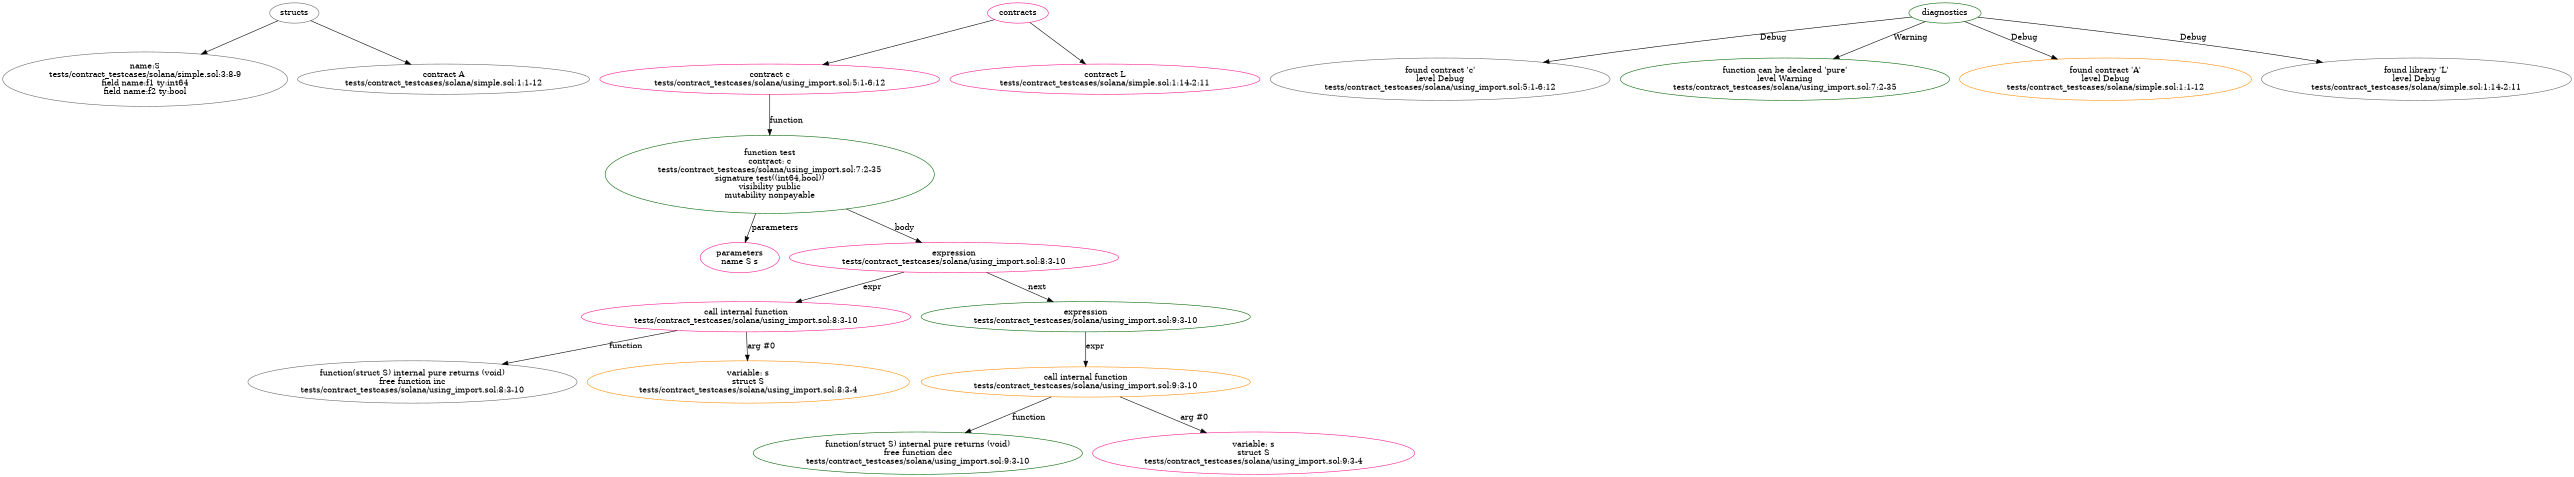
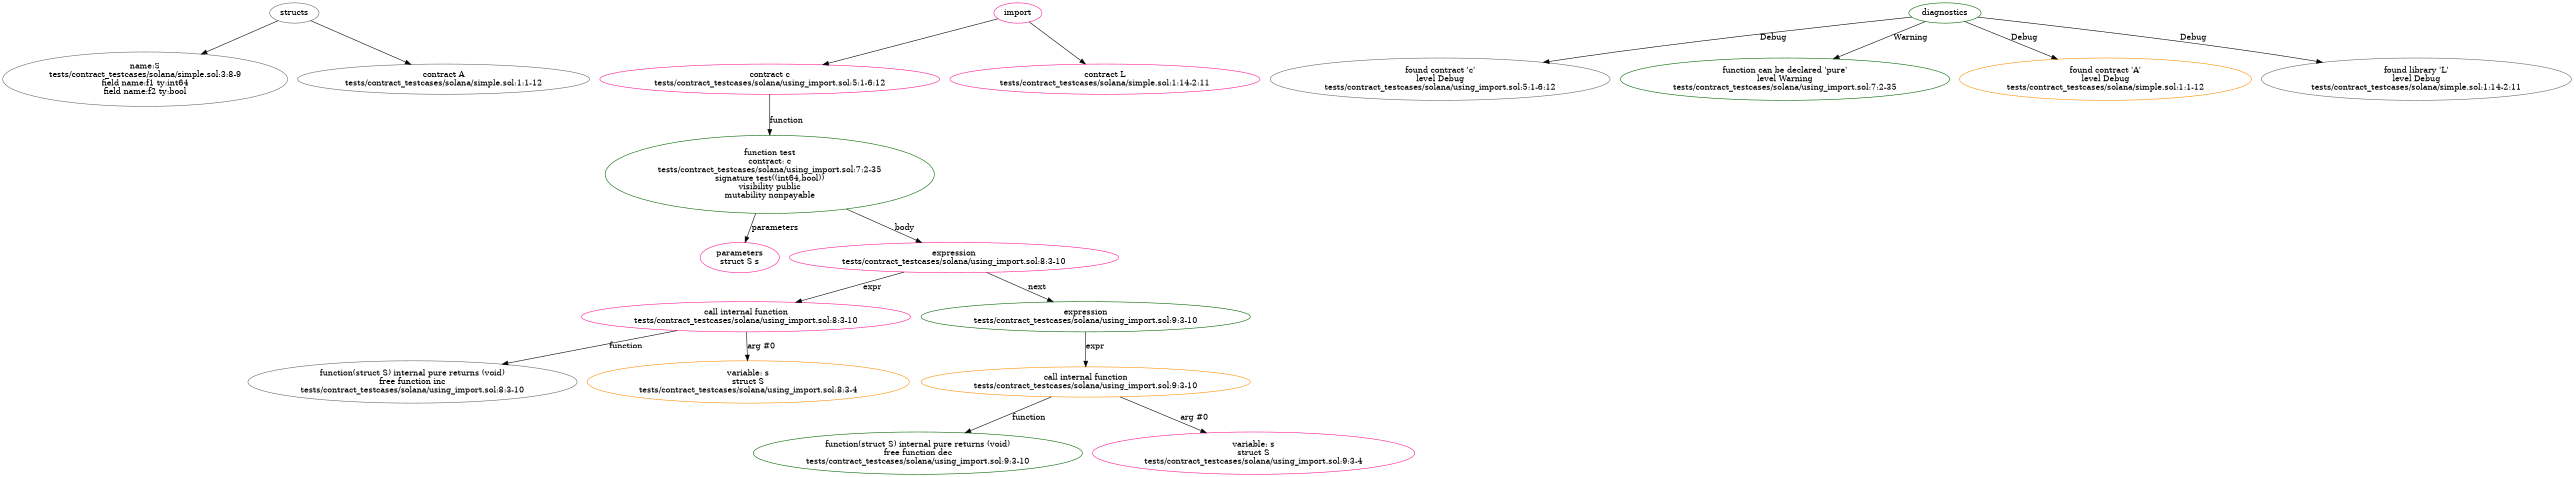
  strict digraph {
    node [color=deeppink]
    n1 [color=gray40 label="name:S\ntests/contract_testcases/solana/simple.sol:3:8-9\nfield name:f1 ty:int64\nfield name:f2 ty:bool"]
    n2 [label="contract c\ntests/contract_testcases/solana/using_import.sol:5:1-6:12"]
    n3 [color=darkgreen label="function test\ncontract: c\ntests/contract_testcases/solana/using_import.sol:7:2-35\nsignature test((int64,bool))\nvisibility public\nmutability nonpayable"]
-   n4 [label="parameters\nname S s"]
+   n4 [label="parameters\nstruct S s"]
    n5 [label="expression\ntests/contract_testcases/solana/using_import.sol:8:3-10"]
    n6 [label="call internal function\ntests/contract_testcases/solana/using_import.sol:8:3-10"]
    n7 [color=darkgreen label="expression\ntests/contract_testcases/solana/using_import.sol:9:3-10"]
    n8 [color=gray40 label="function(struct S) internal pure returns (void)\nfree function inc\ntests/contract_testcases/solana/using_import.sol:8:3-10"]
    n9 [color=darkorange label="variable: s\nstruct S\ntests/contract_testcases/solana/using_import.sol:8:3-4"]
    n10 [color=darkorange label="call internal function\ntests/contract_testcases/solana/using_import.sol:9:3-10"]
    n11 [color=darkgreen label="function(struct S) internal pure returns (void)\nfree function dec\ntests/contract_testcases/solana/using_import.sol:9:3-10"]
    n12 [label="variable: s\nstruct S\ntests/contract_testcases/solana/using_import.sol:9:3-4"]
    n13 [color=gray40 label="contract A\ntests/contract_testcases/solana/simple.sol:1:1-12"]
    n14 [label="contract L\ntests/contract_testcases/solana/simple.sol:1:14-2:11"]
    n15 [color=gray40 label="found contract 'c'\nlevel Debug\ntests/contract_testcases/solana/using_import.sol:5:1-6:12"]
    n16 [color=darkgreen label="function can be declared 'pure'\nlevel Warning\ntests/contract_testcases/solana/using_import.sol:7:2-35"]
    n17 [color=darkorange label="found contract 'A'\nlevel Debug\ntests/contract_testcases/solana/simple.sol:1:1-12"]
    n18 [color=gray40 label="found library 'L'\nlevel Debug\ntests/contract_testcases/solana/simple.sol:1:14-2:11"]
    structs [color=gray40]
-   contracts
+   contracts [label=import]
    diagnostics [color=darkgreen]
    n2 -> n3 [label=function]
    n3 -> n4 [label=parameters]
    n3 -> n5 [label=body]
    n5 -> n6 [label=expr]
    n5 -> n7 [label=next]
    n6 -> n8 [label=function]
    n6 -> n9 [label="arg #0"]
    n7 -> n10 [label=expr]
    n10 -> n11 [label=function]
    n10 -> n12 [label="arg #0"]
    structs -> n1
    structs -> n13
    contracts -> n2
    contracts -> n14
    diagnostics -> n15 [label=Debug]
    diagnostics -> n16 [label=Warning]
    diagnostics -> n17 [label=Debug]
    diagnostics -> n18 [label=Debug]
  }
